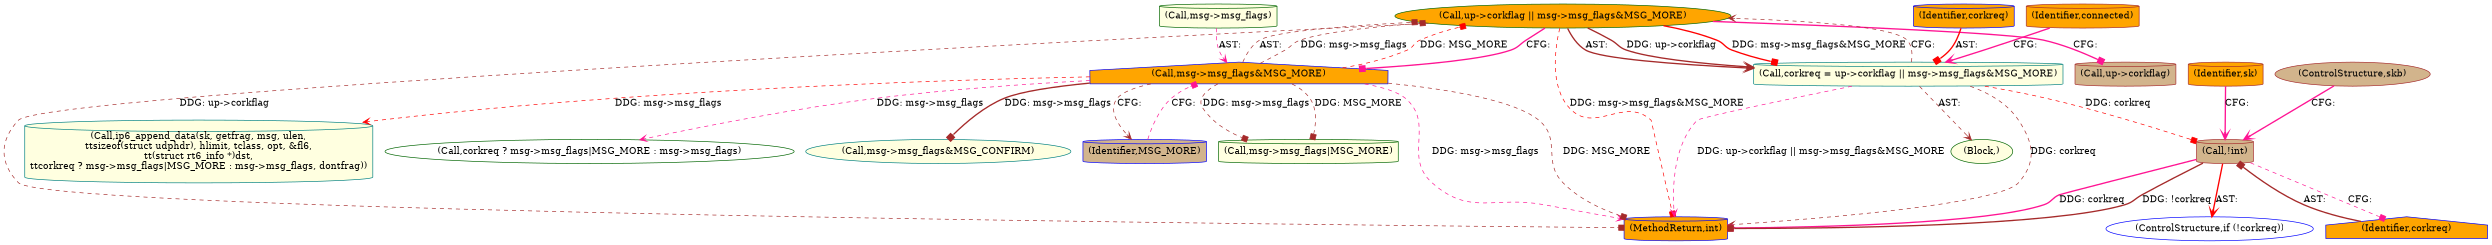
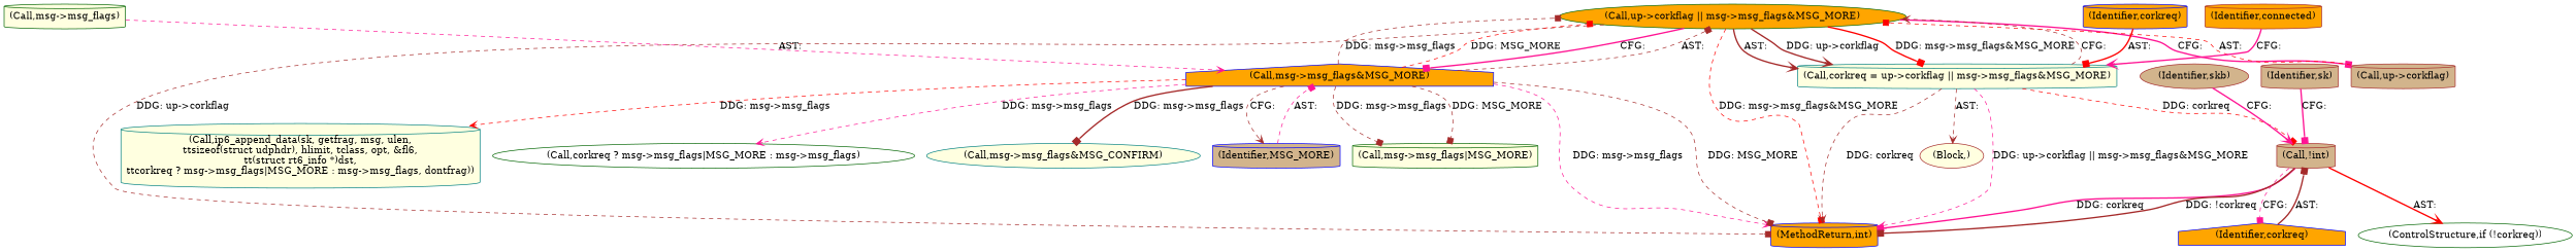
  digraph {
    node [color=blue fillcolor=orange shape=cylinder style=filled]
    edge [arrowhead=box color=brown style=dashed]
    n1 [color=darkgreen label="(Call,up->corkflag || msg->msg_flags&MSG_MORE)" shape=ellipse]
    n2 [label="(Call,msg->msg_flags&MSG_MORE)" shape=house]
    n3 [color=teal fillcolor=lightyellow label="(Call,corkreq = up->corkflag || msg->msg_flags&MSG_MORE)"]
    n4 [color=brown fillcolor=tan label="(Call,up->corkflag)"]
    n5 [label="(MethodReturn,int)"]
    n6 [color=teal fillcolor=lightyellow label="(Call,msg->msg_flags&MSG_CONFIRM)" shape=ellipse]
    n7 [fillcolor=tan label="(Identifier,MSG_MORE)"]
    n8 [color=darkgreen fillcolor=lightyellow label="(Call,msg->msg_flags|MSG_MORE)"]
    n9 [color=teal fillcolor=lightyellow label="(Call,ip6_append_data(sk, getfrag, msg, ulen,\n\t\tsizeof(struct udphdr), hlimit, tclass, opt, &fl6,\n\t\t(struct rt6_info *)dst,\n\t\tcorkreq ? msg->msg_flags|MSG_MORE : msg->msg_flags, dontfrag))"]
    n10 [color=darkgreen fillcolor=white label="(Call,corkreq ? msg->msg_flags|MSG_MORE : msg->msg_flags)" shape=ellipse]
    n11 [color=brown fillcolor=tan label="(Call,!int)"]
-   n12 [color=darkgreen fillcolor=lightyellow label="(Block,)" shape=ellipse]
+   n12 [color=brown fillcolor=lightyellow label="(Block,)" shape=ellipse]
    n13 [label="(Identifier,corkreq)" shape=house]
-   n14 [fillcolor=white label="(ControlStructure,if (!corkreq))" shape=ellipse]
+   n14 [color=darkgreen fillcolor=white label="(ControlStructure,if (!corkreq))" shape=ellipse]
    n15 [color=darkgreen fillcolor=lightyellow label="(Call,msg->msg_flags)"]
    n16 [label="(Identifier,corkreq)"]
    n17 [color=brown label="(Identifier,connected)"]
-   n18 [color=brown fillcolor=tan label="(ControlStructure,skb)" shape=ellipse]
-   n19 [color=brown label="(Identifier,sk)"]
+   n18 [color=brown fillcolor=tan label="(Identifier,skb)" shape=ellipse]
+   n19 [color=brown fillcolor=tan label="(Identifier,sk)"]
    n1 -> n2 [color=deeppink label="CFG: " style=bold]
    n1 -> n3 [arrowhead=vee label="AST: " style=bold]
    n1 -> n3 [arrowhead=vee label="DDG: up->corkflag" style=bold]
    n1 -> n3 [color=red label="DDG: msg->msg_flags&MSG_MORE" style=bold]
    n1 -> n4 [color=deeppink label="CFG: " style=bold]
    n1 -> n5 [color=red label="DDG: msg->msg_flags&MSG_MORE"]
    n1 -> n5 [label="DDG: up->corkflag"]
    n2 -> n1 [label="AST: "]
    n2 -> n1 [label="DDG: msg->msg_flags"]
    n2 -> n1 [color=red label="DDG: MSG_MORE"]
    n2 -> n5 [arrowhead=vee color=deeppink label="DDG: msg->msg_flags"]
    n2 -> n5 [label="DDG: MSG_MORE"]
    n2 -> n6 [label="DDG: msg->msg_flags" style=bold]
    n2 -> n7 [arrowhead=vee label="CFG: "]
    n2 -> n8 [label="DDG: msg->msg_flags"]
    n2 -> n8 [label="DDG: MSG_MORE"]
    n2 -> n9 [arrowhead=vee color=red label="DDG: msg->msg_flags"]
    n2 -> n10 [arrowhead=vee color=deeppink label="DDG: msg->msg_flags"]
    n3 -> n1 [arrowhead=vee label="CFG: "]
    n3 -> n5 [arrowhead=vee color=deeppink label="DDG: up->corkflag || msg->msg_flags&MSG_MORE"]
    n3 -> n5 [arrowhead=vee label="DDG: corkreq"]
    n3 -> n11 [color=red label="DDG: corkreq"]
    n3 -> n12 [arrowhead=vee label="AST: "]
-   n7 -> n2 [color=deeppink label="CFG: "]
+   n4 -> n1 [color=red label="AST: "]
+   n7 -> n2 [color=deeppink label="AST: "]
    n11 -> n5 [color=deeppink label="DDG: corkreq" style=bold]
    n11 -> n5 [label="DDG: !corkreq" style=bold]
    n11 -> n13 [color=deeppink label="CFG: "]
    n11 -> n14 [arrowhead=vee color=red label="AST: " style=bold]
    n13 -> n11 [label="AST: " style=bold]
    n15 -> n2 [arrowhead=vee color=deeppink label="AST: "]
    n16 -> n3 [color=red label="AST: " style=bold]
    n17 -> n3 [arrowhead=vee color=deeppink label="CFG: " style=bold]
    n18 -> n11 [arrowhead=vee color=deeppink label="CFG: " style=bold]
-   n19 -> n11 [arrowhead=vee color=deeppink label="CFG: " style=bold]
+   n19 -> n11 [color=deeppink label="CFG: " style=bold]
  }
